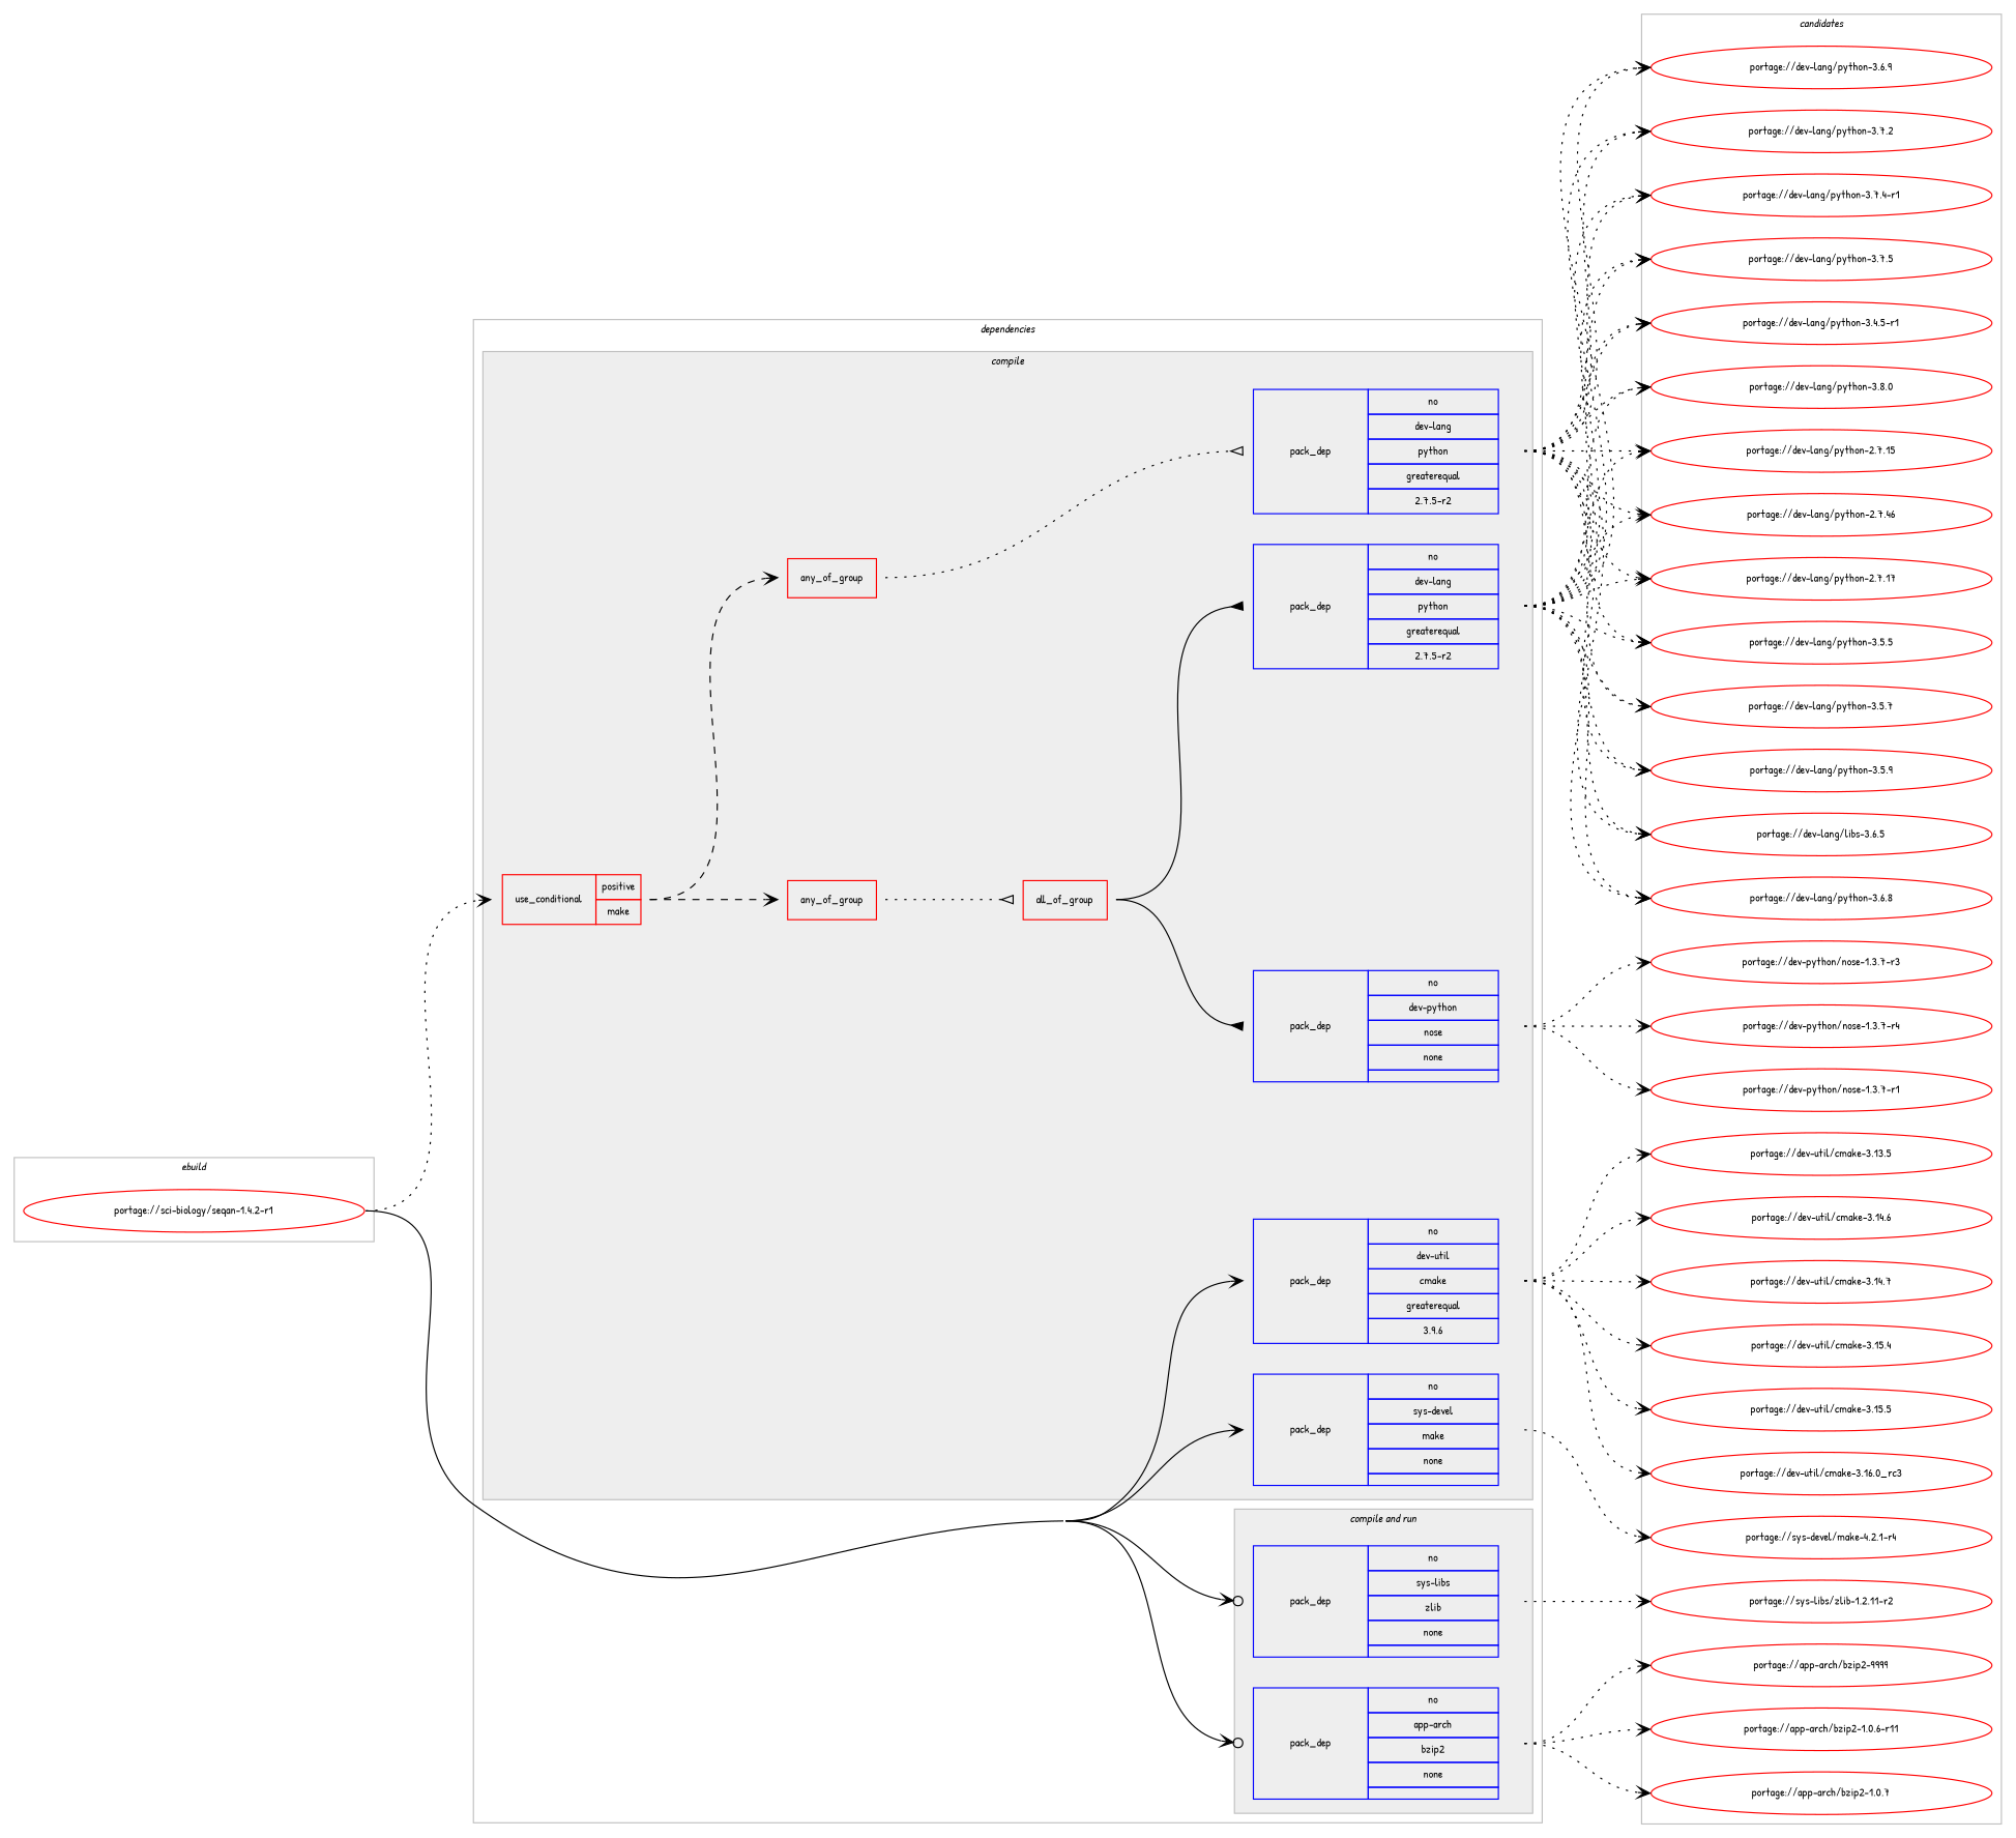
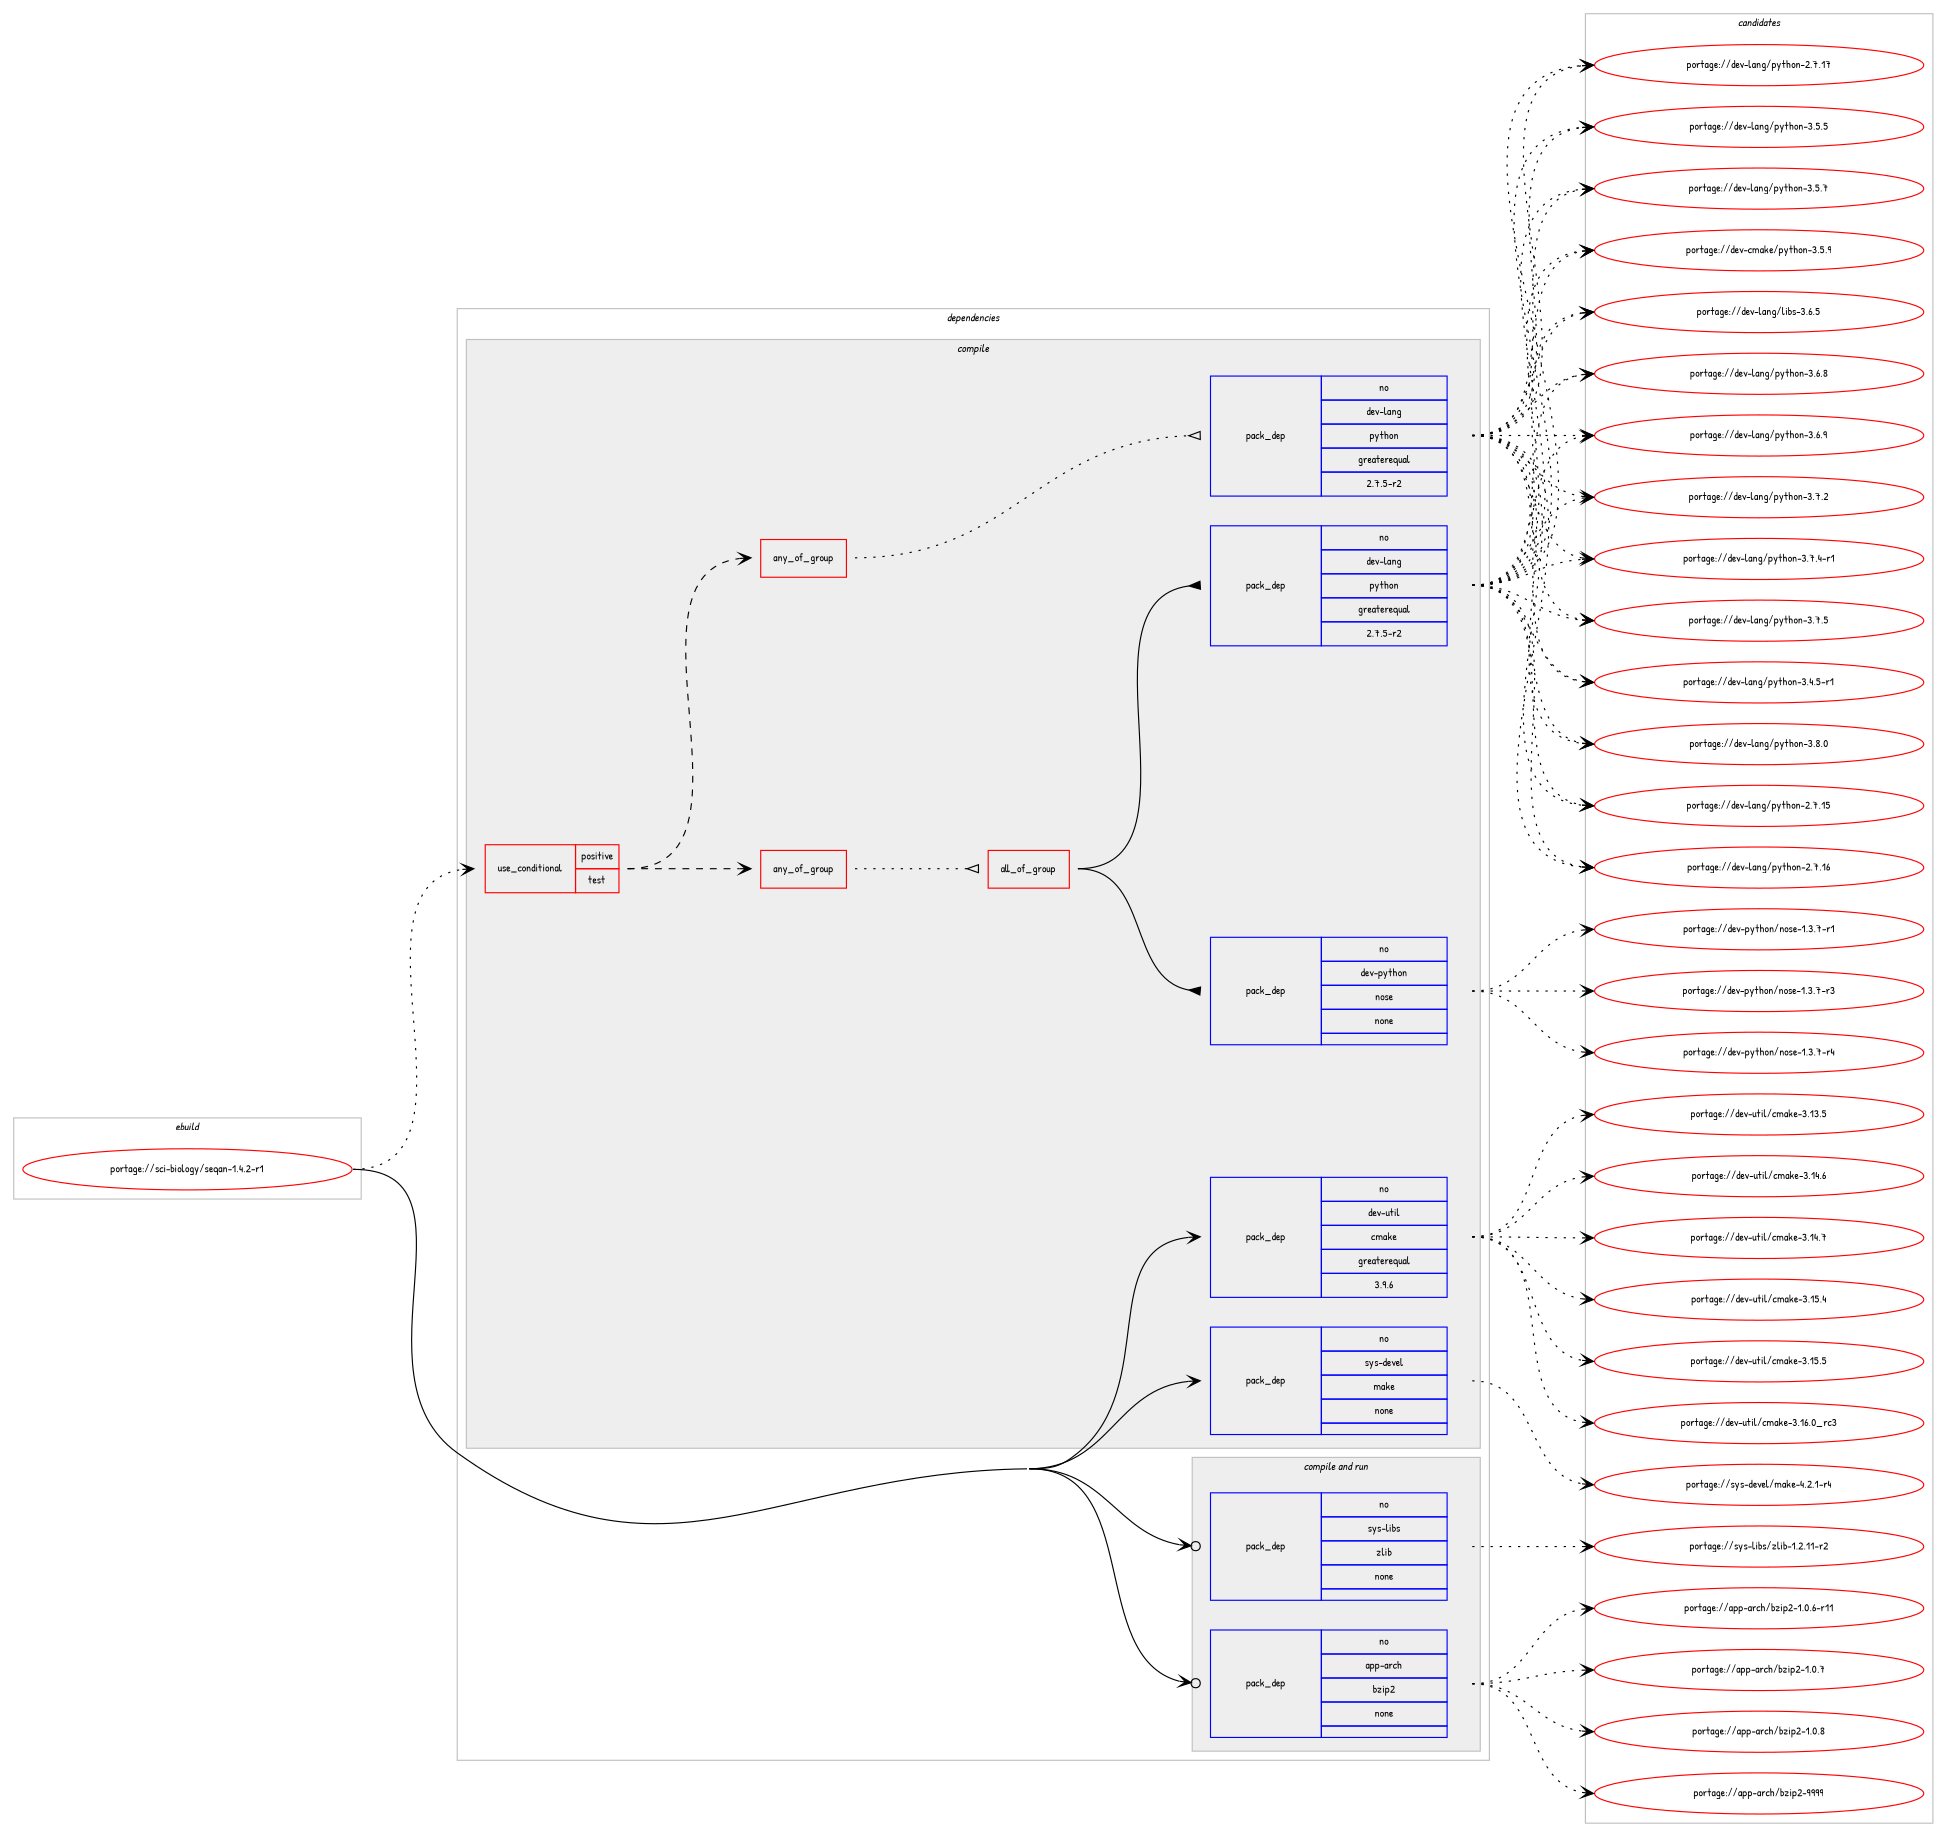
  digraph {
    compound=true
    concentrate=true
    fontname="Patrick Hand"
    fontsize=10
    newrank=true
    rankdir=LR
    ranksep=1.5
    node [color=red fontname="Patrick Hand" fontsize=10]
    edge [arrowhead=vee fontname="Patrick Hand" headport=w style=dotted tailport=e weight=100]
    n1 [label="portage://sci-biology/seqan-1.4.2-r1" width=4]
    n2 [color=blue label=<<TABLE BORDER="0" CELLBORDER="1" CELLSPACING="0" CELLPADDING="4" WIDTH="220"><TR><TD ROWSPAN="6" CELLPADDING="30">pack_dep</TD></TR><TR><TD WIDTH="110">no</TD></TR><TR><TD>dev-lang</TD></TR><TR><TD>python</TD></TR><TR><TD>greaterequal</TD></TR><TR><TD>2.7.5-r2</TD></TR></TABLE>> shape=none]
    n3 [color=blue label=<<TABLE BORDER="0" CELLBORDER="1" CELLSPACING="0" CELLPADDING="4" WIDTH="220"><TR><TD ROWSPAN="6" CELLPADDING="30">pack_dep</TD></TR><TR><TD WIDTH="110">no</TD></TR><TR><TD>dev-python</TD></TR><TR><TD>nose</TD></TR><TR><TD>none</TD></TR><TR><TD></TD></TR></TABLE>> shape=none]
    n4 [label=<<TABLE BORDER="0" CELLBORDER="1" CELLSPACING="0" CELLPADDING="4"><TR><TD CELLPADDING="10">all_of_group</TD></TR></TABLE>> shape=none]
    n5 [label=<<TABLE BORDER="0" CELLBORDER="1" CELLSPACING="0" CELLPADDING="4"><TR><TD CELLPADDING="10">any_of_group</TD></TR></TABLE>> shape=none]
    n6 [color=blue label=<<TABLE BORDER="0" CELLBORDER="1" CELLSPACING="0" CELLPADDING="4" WIDTH="220"><TR><TD ROWSPAN="6" CELLPADDING="30">pack_dep</TD></TR><TR><TD WIDTH="110">no</TD></TR><TR><TD>dev-lang</TD></TR><TR><TD>python</TD></TR><TR><TD>greaterequal</TD></TR><TR><TD>2.7.5-r2</TD></TR></TABLE>> shape=none]
    n7 [label=<<TABLE BORDER="0" CELLBORDER="1" CELLSPACING="0" CELLPADDING="4"><TR><TD CELLPADDING="10">any_of_group</TD></TR></TABLE>> shape=none]
-   n8 [label=<<TABLE BORDER="0" CELLBORDER="1" CELLSPACING="0" CELLPADDING="4"><TR><TD ROWSPAN="3" CELLPADDING="10">use_conditional</TD></TR><TR><TD>positive</TD></TR><TR><TD>make</TD></TR></TABLE>> shape=none]
+   n8 [label=<<TABLE BORDER="0" CELLBORDER="1" CELLSPACING="0" CELLPADDING="4"><TR><TD ROWSPAN="3" CELLPADDING="10">use_conditional</TD></TR><TR><TD>positive</TD></TR><TR><TD>test</TD></TR></TABLE>> shape=none]
    n9 [color=blue label=<<TABLE BORDER="0" CELLBORDER="1" CELLSPACING="0" CELLPADDING="4" WIDTH="220"><TR><TD ROWSPAN="6" CELLPADDING="30">pack_dep</TD></TR><TR><TD WIDTH="110">no</TD></TR><TR><TD>dev-util</TD></TR><TR><TD>cmake</TD></TR><TR><TD>greaterequal</TD></TR><TR><TD>3.9.6</TD></TR></TABLE>> shape=none]
    n10 [color=blue label=<<TABLE BORDER="0" CELLBORDER="1" CELLSPACING="0" CELLPADDING="4" WIDTH="220"><TR><TD ROWSPAN="6" CELLPADDING="30">pack_dep</TD></TR><TR><TD WIDTH="110">no</TD></TR><TR><TD>sys-devel</TD></TR><TR><TD>make</TD></TR><TR><TD>none</TD></TR><TR><TD></TD></TR></TABLE>> shape=none]
    n11 [color=blue label=<<TABLE BORDER="0" CELLBORDER="1" CELLSPACING="0" CELLPADDING="4" WIDTH="220"><TR><TD ROWSPAN="6" CELLPADDING="30">pack_dep</TD></TR><TR><TD WIDTH="110">no</TD></TR><TR><TD>app-arch</TD></TR><TR><TD>bzip2</TD></TR><TR><TD>none</TD></TR><TR><TD></TD></TR></TABLE>> shape=none]
    n12 [color=blue label=<<TABLE BORDER="0" CELLBORDER="1" CELLSPACING="0" CELLPADDING="4" WIDTH="220"><TR><TD ROWSPAN="6" CELLPADDING="30">pack_dep</TD></TR><TR><TD WIDTH="110">no</TD></TR><TR><TD>sys-libs</TD></TR><TR><TD>zlib</TD></TR><TR><TD>none</TD></TR><TR><TD></TD></TR></TABLE>> shape=none]
    n13 [label="portage://dev-lang/python-2.7.15" width=4]
-   n14 [label="portage://dev-lang/python-2.7.46" width=4]
+   n14 [label="portage://dev-lang/python-2.7.16" width=4]
    n15 [label="portage://dev-lang/python-2.7.17" width=4]
    n16 [label="portage://dev-lang/python-3.5.5" width=4]
    n17 [label="portage://dev-lang/python-3.5.7" width=4]
-   n18 [label="portage://dev-lang/python-3.5.9" width=4]
+   n18 [label="portage://dev-cmake/python-3.5.9" width=4]
    n19 [label="portage://dev-lang/libs-3.6.5" width=4]
    n20 [label="portage://dev-lang/python-3.6.8" width=4]
    n21 [label="portage://dev-lang/python-3.6.9" width=4]
    n22 [label="portage://dev-lang/python-3.7.2" width=4]
    n23 [label="portage://dev-lang/python-3.7.4-r1" width=4]
    n24 [label="portage://dev-lang/python-3.7.5" width=4]
    n25 [label="portage://dev-lang/python-3.4.5-r1" width=4]
    n26 [label="portage://dev-lang/python-3.8.0" width=4]
    n27 [label="portage://dev-python/nose-1.3.7-r1" width=4]
    n28 [label="portage://dev-python/nose-1.3.7-r3" width=4]
    n29 [label="portage://dev-python/nose-1.3.7-r4" width=4]
    n30 [label="portage://dev-util/cmake-3.13.5" width=4]
    n31 [label="portage://dev-util/cmake-3.14.6" width=4]
    n32 [label="portage://dev-util/cmake-3.14.7" width=4]
    n33 [label="portage://dev-util/cmake-3.15.4" width=4]
    n34 [label="portage://dev-util/cmake-3.15.5" width=4]
    n35 [label="portage://dev-util/cmake-3.16.0_rc3" width=4]
    n36 [label="portage://sys-devel/make-4.2.1-r4" width=4]
    n37 [label="portage://sys-libs/zlib-1.2.11-r2" width=4]
    n38 [label="portage://app-arch/bzip2-1.0.6-r11" width=4]
    n39 [label="portage://app-arch/bzip2-1.0.7" width=4]
+   n40 [label="portage://app-arch/bzip2-1.0.8" width=4]
    n41 [label="portage://app-arch/bzip2-9999" width=4]
    subgraph cluster_1 {
      color=gray
      label=<<i>ebuild</i>>
      rank=same
      n1
    }
    subgraph cluster_2 {
      color=gray
      label=<<i>dependencies</i>>
      subgraph cluster_3 {
        color=gray
        fillcolor="#eeeeee"
        label=<<i>compile</i>>
        style=filled
        subgraph sub_4 {
          color=gray
          fillcolor="#eeeeee"
          label=<<i>compile</i>>
          style=filled
          n8
          subgraph sub_5 {
            color=gray
            fillcolor="#eeeeee"
            label=<<i>compile</i>>
            style=filled
            n5
            subgraph sub_6 {
              color=gray
              fillcolor="#eeeeee"
              label=<<i>compile</i>>
              style=filled
              n4
              subgraph sub_7 {
                color=gray
                fillcolor="#eeeeee"
                label=<<i>compile</i>>
                style=filled
                n2
              }
              subgraph sub_8 {
                color=gray
                fillcolor="#eeeeee"
                label=<<i>compile</i>>
                style=filled
                n3
              }
            }
          }
          subgraph sub_9 {
            color=gray
            fillcolor="#eeeeee"
            label=<<i>compile</i>>
            style=filled
            n7
            subgraph sub_10 {
              color=gray
              fillcolor="#eeeeee"
              label=<<i>compile</i>>
              style=filled
              n6
            }
          }
        }
        subgraph sub_11 {
          color=gray
          fillcolor="#eeeeee"
          label=<<i>compile</i>>
          style=filled
          n9
        }
        subgraph sub_12 {
          color=gray
          fillcolor="#eeeeee"
          label=<<i>compile</i>>
          style=filled
          n10
        }
      }
      subgraph cluster_13 {
        color=gray
        fillcolor="#eeeeee"
        label=<<i>compile and run</i>>
        style=filled
        subgraph sub_14 {
          color=gray
          fillcolor="#eeeeee"
          label=<<i>compile and run</i>>
          style=filled
          n11
        }
        subgraph sub_15 {
          color=gray
          fillcolor="#eeeeee"
          label=<<i>compile and run</i>>
          style=filled
          n12
        }
      }
      subgraph cluster_16 {
        color=gray
        fillcolor="#eeeeee"
        label=<<i>run</i>>
        style=filled
      }
    }
    subgraph cluster_17 {
      color=gray
      label=<<i>candidates</i>>
      rank=same
      subgraph sub_18 {
        color=black
        label=<<i>candidates</i>>
        nodesep=1
        rank=same
        n13
        n14
        n15
        n16
        n17
        n18
        n19
        n20
        n21
        n22
        n23
        n24
        n25
        n26
      }
      subgraph sub_19 {
        color=black
        label=<<i>candidates</i>>
        nodesep=1
        rank=same
        n27
        n28
        n29
      }
      subgraph sub_20 {
        color=black
        label=<<i>candidates</i>>
        nodesep=1
        rank=same
        n13
        n14
        n15
        n16
        n17
        n18
        n19
        n20
        n21
        n22
        n23
        n24
        n25
        n26
      }
      subgraph sub_21 {
        color=black
        label=<<i>candidates</i>>
        nodesep=1
        rank=same
        n30
        n31
        n32
        n33
        n34
        n35
      }
      subgraph sub_22 {
        color=black
        label=<<i>candidates</i>>
        nodesep=1
        rank=same
        n36
      }
      subgraph sub_23 {
        color=black
        label=<<i>candidates</i>>
        nodesep=1
        rank=same
        n37
      }
      subgraph sub_24 {
        color=black
        label=<<i>candidates</i>>
        nodesep=1
        rank=same
        n38
        n39
+       n40
        n41
      }
    }
    n1 -> n8 [weight=20]
    n1 -> n9 [style=solid weight=20]
    n1 -> n10 [style=solid weight=20]
    n1 -> n11 [arrowhead=odotvee style=solid weight=20]
    n1 -> n12 [arrowhead=odotvee style=solid weight=20]
    n2 -> n13
    n2 -> n14
    n2 -> n15
    n2 -> n16
    n2 -> n17
    n2 -> n18
    n2 -> n19
    n2 -> n20
    n2 -> n21
    n2 -> n22
    n2 -> n23
    n2 -> n24
    n2 -> n25
    n2 -> n26
    n3 -> n27
    n3 -> n28
    n3 -> n29
    n4 -> n2 [arrowhead=inv style=solid weight=20]
    n4 -> n3 [arrowhead=inv style=solid weight=20]
    n5 -> n4 [arrowhead=oinv weight=20]
    n6 -> n13
    n6 -> n14
    n6 -> n15
    n6 -> n16
    n6 -> n17
    n6 -> n18
    n6 -> n19
    n6 -> n20
    n6 -> n21
    n6 -> n22
    n6 -> n23
    n6 -> n24
    n6 -> n25
    n6 -> n26
    n7 -> n6 [arrowhead=oinv weight=20]
    n8 -> n5 [style=dashed weight=20]
    n8 -> n7 [style=dashed weight=20]
    n9 -> n30
    n9 -> n31
    n9 -> n32
    n9 -> n33
    n9 -> n34
    n9 -> n35
    n10 -> n36
    n11 -> n38
    n11 -> n39
+   n11 -> n40
    n11 -> n41
    n12 -> n37
  }
